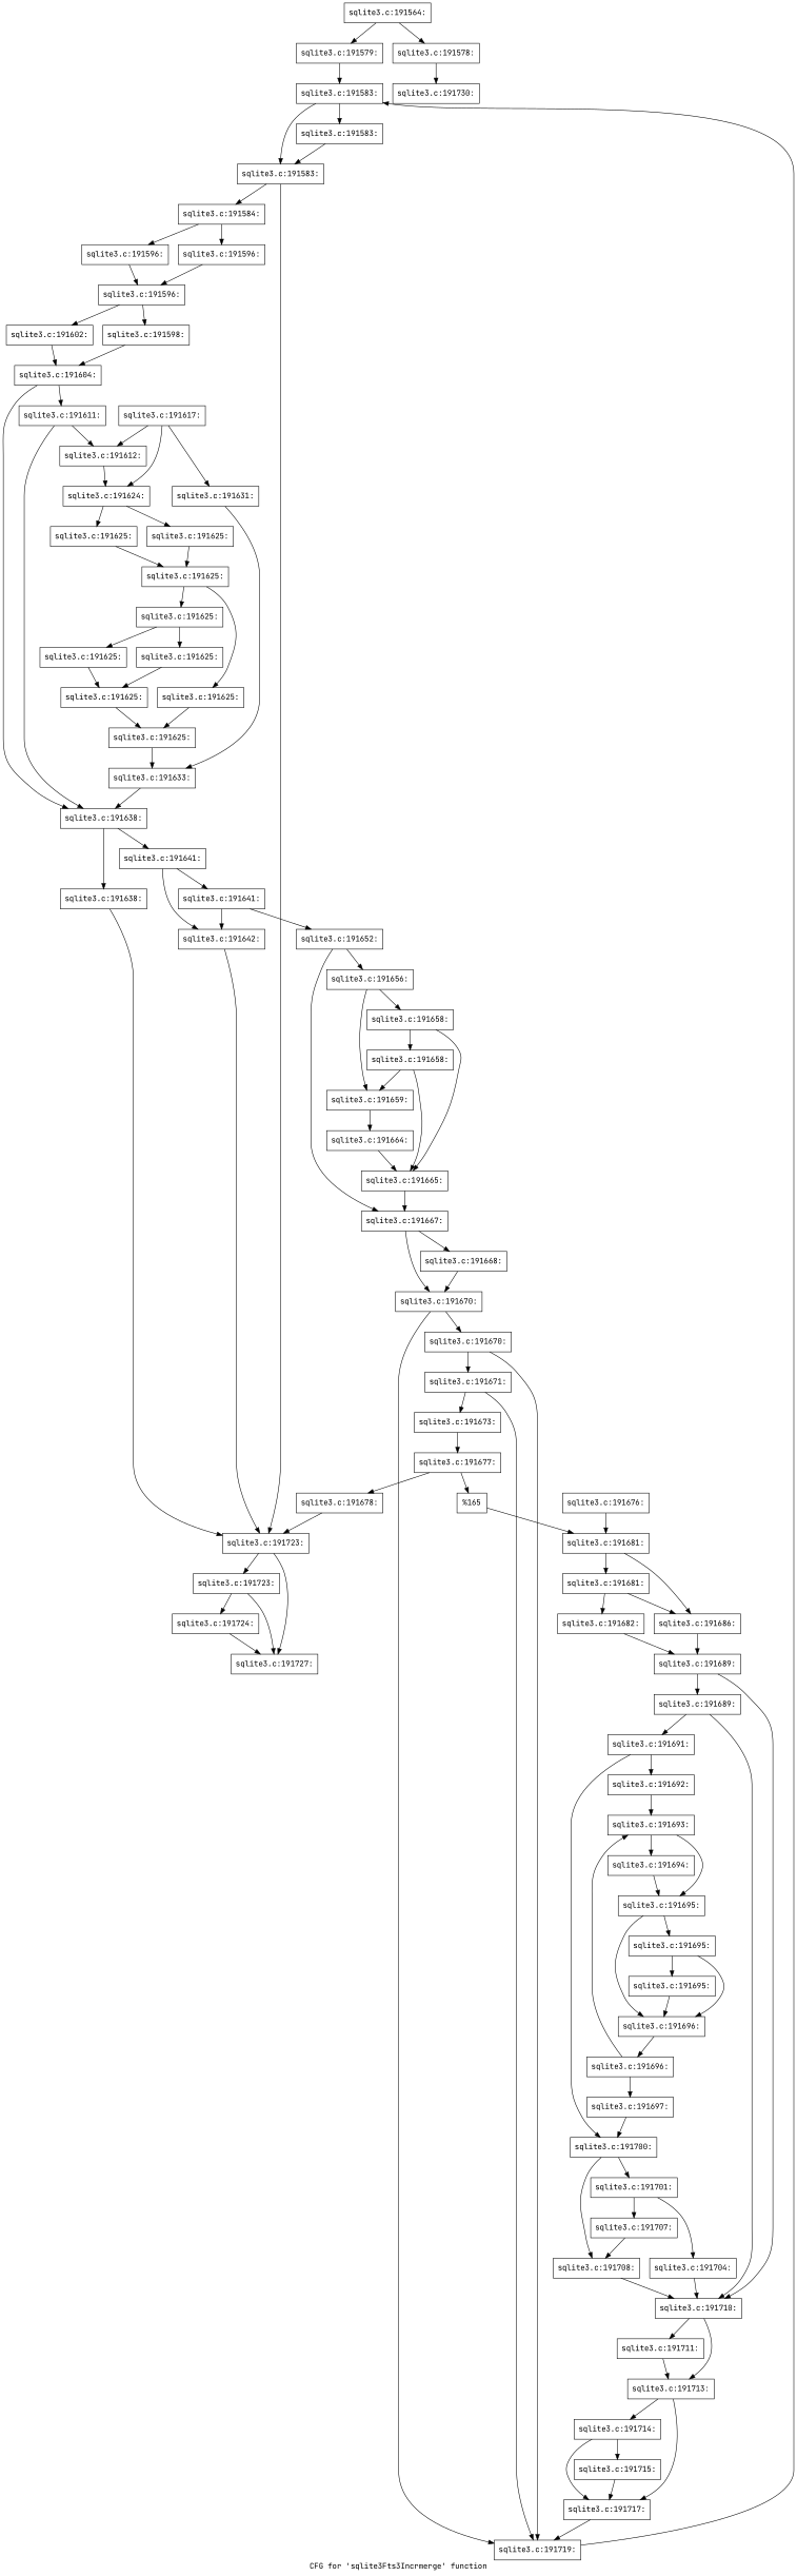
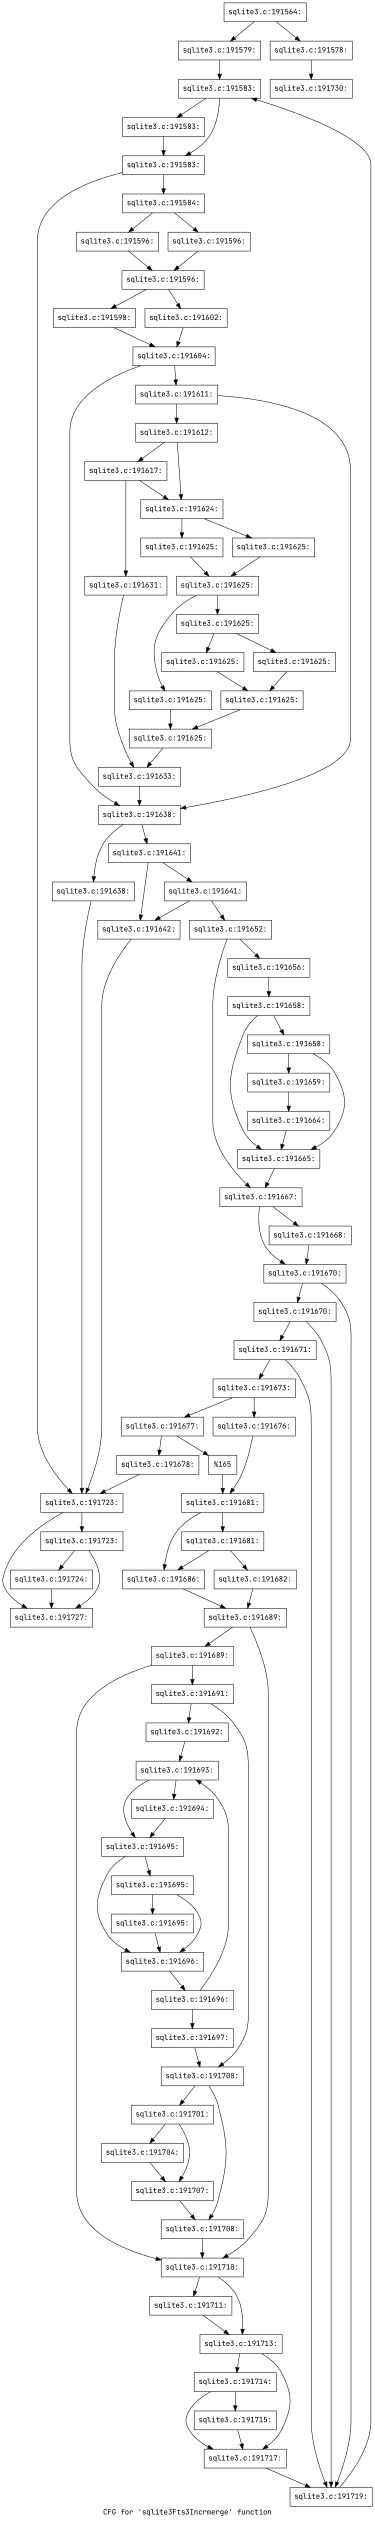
  digraph {
    fontname="JetBrains Mono"
    label="CFG for 'sqlite3Fts3Incrmerge' function"
    node [fontname="JetBrains Mono" shape=record]
    edge [fontname="JetBrains Mono"]
    n1 [label="{sqlite3.c:191564:}"]
    n2 [label="{sqlite3.c:191579:}"]
    n3 [label="{sqlite3.c:191578:}"]
    n4 [label="{sqlite3.c:191583:}"]
    n5 [label="{sqlite3.c:191730:}"]
    n6 [label="{sqlite3.c:191583:}"]
    n7 [label="{sqlite3.c:191583:}"]
    n8 [label="{sqlite3.c:191584:}"]
    n9 [label="{sqlite3.c:191723:}"]
    n10 [label="{sqlite3.c:191596:}"]
    n11 [label="{sqlite3.c:191596:}"]
    n12 [label="{sqlite3.c:191723:}"]
    n13 [label="{sqlite3.c:191727:}"]
    n14 [label="{sqlite3.c:191596:}"]
    n15 [label="{sqlite3.c:191724:}"]
    n16 [label="{sqlite3.c:191598:}"]
    n17 [label="{sqlite3.c:191602:}"]
    n18 [label="{sqlite3.c:191604:}"]
    n19 [label="{sqlite3.c:191611:}"]
    n20 [label="{sqlite3.c:191638:}"]
    n21 [label="{sqlite3.c:191612:}"]
    n22 [label="{sqlite3.c:191638:}"]
    n23 [label="{sqlite3.c:191641:}"]
    n24 [label="{sqlite3.c:191624:}"]
    n25 [label="{sqlite3.c:191617:}"]
    n26 [label="{sqlite3.c:191642:}"]
    n27 [label="{sqlite3.c:191641:}"]
    n28 [label="{sqlite3.c:191625:}"]
    n29 [label="{sqlite3.c:191625:}"]
    n30 [label="{sqlite3.c:191631:}"]
    n31 [label="{sqlite3.c:191625:}"]
    n32 [label="{sqlite3.c:191633:}"]
    n33 [label="{sqlite3.c:191625:}"]
    n34 [label="{sqlite3.c:191625:}"]
    n35 [label="{sqlite3.c:191625:}"]
    n36 [label="{sqlite3.c:191625:}"]
    n37 [label="{sqlite3.c:191625:}"]
    n38 [label="{sqlite3.c:191625:}"]
    n39 [label="{sqlite3.c:191652:}"]
    n40 [label="{sqlite3.c:191656:}"]
    n41 [label="{sqlite3.c:191667:}"]
    n42 [label="{sqlite3.c:191659:}"]
    n43 [label="{sqlite3.c:191658:}"]
    n44 [label="{sqlite3.c:191668:}"]
    n45 [label="{sqlite3.c:191670:}"]
    n46 [label="{sqlite3.c:191664:}"]
    n47 [label="{sqlite3.c:191658:}"]
    n48 [label="{sqlite3.c:191665:}"]
    n49 [label="{sqlite3.c:191670:}"]
    n50 [label="{sqlite3.c:191719:}"]
    n51 [label="{sqlite3.c:191671:}"]
    n52 [label="{sqlite3.c:191673:}"]
    n53 [label="{sqlite3.c:191676:}"]
    n54 [label="{sqlite3.c:191677:}"]
    n55 [label="{sqlite3.c:191681:}"]
    n56 [label="{sqlite3.c:191678:}"]
    n57 [label="{%165}"]
    n58 [label="{sqlite3.c:191681:}"]
    n59 [label="{sqlite3.c:191686:}"]
    n60 [label="{sqlite3.c:191682:}"]
    n61 [label="{sqlite3.c:191689:}"]
    n62 [label="{sqlite3.c:191689:}"]
    n63 [label="{sqlite3.c:191710:}"]
    n64 [label="{sqlite3.c:191691:}"]
    n65 [label="{sqlite3.c:191711:}"]
    n66 [label="{sqlite3.c:191713:}"]
    n67 [label="{sqlite3.c:191692:}"]
    n68 [label="{sqlite3.c:191700:}"]
    n69 [label="{sqlite3.c:191714:}"]
    n70 [label="{sqlite3.c:191717:}"]
    n71 [label="{sqlite3.c:191693:}"]
    n72 [label="{sqlite3.c:191701:}"]
    n73 [label="{sqlite3.c:191708:}"]
    n74 [label="{sqlite3.c:191694:}"]
    n75 [label="{sqlite3.c:191695:}"]
    n76 [label="{sqlite3.c:191704:}"]
    n77 [label="{sqlite3.c:191707:}"]
    n78 [label="{sqlite3.c:191695:}"]
    n79 [label="{sqlite3.c:191696:}"]
    n80 [label="{sqlite3.c:191695:}"]
    n81 [label="{sqlite3.c:191696:}"]
    n82 [label="{sqlite3.c:191697:}"]
    n83 [label="{sqlite3.c:191715:}"]
    n1 -> n2
    n1 -> n3
    n2 -> n4
    n3 -> n5
    n4 -> n6
    n4 -> n7
    n6 -> n7
    n7 -> n8
    n7 -> n9
    n8 -> n10
    n8 -> n11
    n9 -> n12
    n9 -> n13
    n10 -> n14
    n11 -> n14
    n12 -> n13
    n12 -> n15
    n14 -> n16
    n14 -> n17
    n15 -> n13
    n16 -> n18
    n17 -> n18
    n18 -> n19
    n18 -> n20
    n19 -> n20
    n19 -> n21
    n20 -> n22
    n20 -> n23
    n21 -> n24
-   n25 -> n21
+   n21 -> n25
    n22 -> n9
    n23 -> n26
    n23 -> n27
    n24 -> n28
    n24 -> n29
    n25 -> n24
    n25 -> n30
    n26 -> n9
    n27 -> n26
    n27 -> n39
    n28 -> n31
    n29 -> n31
    n30 -> n32
    n31 -> n33
    n31 -> n34
    n32 -> n20
    n33 -> n35
    n33 -> n36
    n34 -> n37
    n35 -> n38
    n36 -> n38
    n37 -> n32
    n38 -> n37
    n39 -> n40
    n39 -> n41
-   n40 -> n42
    n40 -> n43
    n41 -> n44
    n41 -> n45
    n42 -> n46
    n43 -> n47
    n43 -> n48
    n44 -> n45
    n45 -> n49
    n45 -> n50
    n46 -> n48
    n47 -> n42
    n47 -> n48
    n48 -> n41
    n49 -> n50
    n49 -> n51
    n50 -> n4
    n51 -> n50
    n51 -> n52
+   n52 -> n53
    n52 -> n54
    n53 -> n55
    n54 -> n56
    n54 -> n57
    n55 -> n58
    n55 -> n59
    n56 -> n9
    n57 -> n55
    n58 -> n59
    n58 -> n60
    n59 -> n61
    n60 -> n61
    n61 -> n62
    n61 -> n63
    n62 -> n63
    n62 -> n64
    n63 -> n65
    n63 -> n66
    n64 -> n67
    n64 -> n68
    n65 -> n66
    n66 -> n69
    n66 -> n70
    n67 -> n71
    n68 -> n72
    n68 -> n73
    n69 -> n70
    n69 -> n83
    n70 -> n50
    n71 -> n74
    n71 -> n75
    n72 -> n76
    n72 -> n77
    n73 -> n63
    n74 -> n75
    n75 -> n78
    n75 -> n79
-   n76 -> n63
+   n76 -> n77
    n77 -> n73
    n78 -> n79
    n78 -> n80
    n79 -> n81
    n80 -> n79
    n81 -> n71
    n81 -> n82
    n82 -> n68
    n83 -> n70
  }
